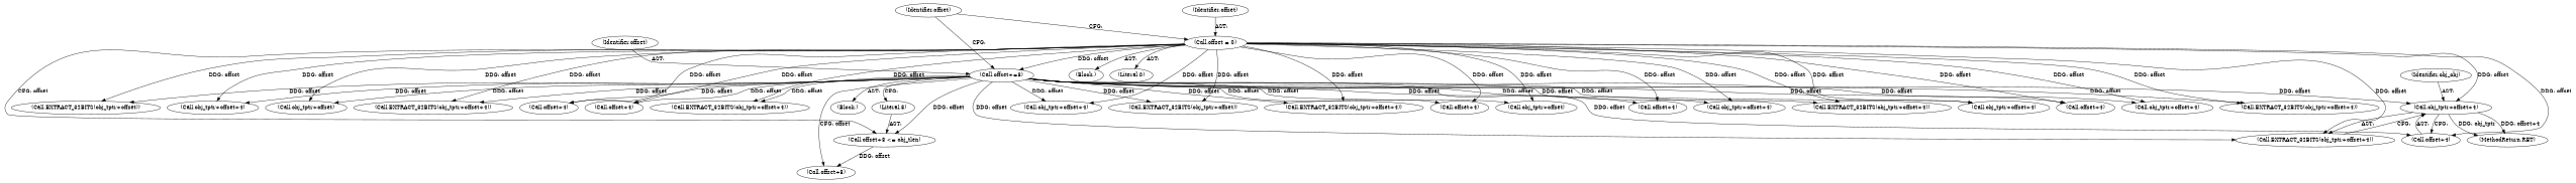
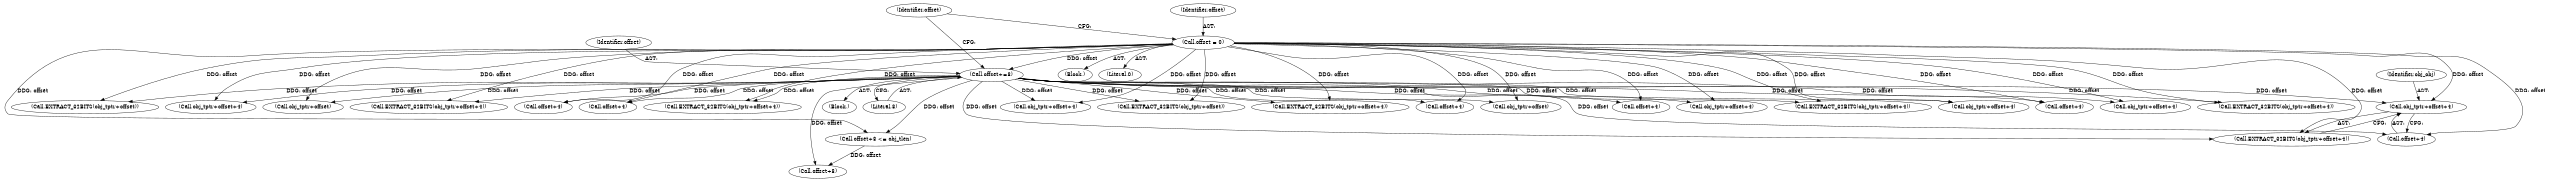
  digraph {
    n1 [label="(Call,obj_tptr+offset+4)"]
    n2 [label="(Call,offset+4)"]
    n3 [label="(Call,EXTRACT_32BITS(obj_tptr+offset+4))"]
-   n4 [label="(MethodReturn,RET)"]
    n5 [label="(Call,offset = 0)"]
    n6 [label="(Call,offset+=8)"]
    n7 [label="(Call,EXTRACT_32BITS(obj_tptr+offset))"]
    n8 [label="(Call,obj_tptr+offset+4)"]
    n9 [label="(Call,offset+8 <= obj_tlen)"]
    n10 [label="(Call,obj_tptr+offset)"]
    n11 [label="(Call,EXTRACT_32BITS(obj_tptr+offset+4))"]
    n12 [label="(Block,)"]
    n13 [label="(Literal,0)"]
    n14 [label="(Call,offset+4)"]
    n15 [label="(Call,EXTRACT_32BITS(obj_tptr+offset+4))"]
    n16 [label="(Call,obj_tptr+offset+4)"]
    n17 [label="(Call,EXTRACT_32BITS(obj_tptr+offset))"]
    n18 [label="(Call,EXTRACT_32BITS(obj_tptr+offset+4))"]
    n19 [label="(Call,offset+4)"]
    n20 [label="(Call,obj_tptr+offset)"]
    n21 [label="(Call,offset+4)"]
    n22 [label="(Call,obj_tptr+offset+4)"]
    n23 [label="(Call,EXTRACT_32BITS(obj_tptr+offset+4))"]
    n24 [label="(Call,obj_tptr+offset+4)"]
    n25 [label="(Call,offset+4)"]
    n26 [label="(Call,obj_tptr+offset+4)"]
    n27 [label="(Call,EXTRACT_32BITS(obj_tptr+offset+4))"]
    n28 [label="(Call,offset+4)"]
    n29 [label="(Call,offset+8)"]
    n30 [label="(Block,)"]
    n31 [label="(Literal,8)"]
    n32 [label="(Identifier,offset)"]
    n33 [label="(Identifier,offset)"]
    n34 [label="(Identifier,obj_obj)"]
    n35 [label="(Identifier,offset)"]
    n1 -> n2 [label="CFG: "]
    n1 -> n3 [label="AST: "]
-   n1 -> n4 [label="DDG: obj_tptr"]
-   n1 -> n4 [label="DDG: offset+4"]
    n2 -> n1 [label="AST: "]
    n3 -> n1 [label="CFG: "]
    n5 -> n1 [label="DDG: offset"]
    n5 -> n2 [label="DDG: offset"]
    n5 -> n3 [label="DDG: offset"]
    n5 -> n6 [label="DDG: offset"]
    n5 -> n7 [label="DDG: offset"]
    n5 -> n8 [label="DDG: offset"]
-   n5 -> n9 [label="CFG: offset"]
+   n5 -> n9 [label="DDG: offset"]
    n5 -> n10 [label="DDG: offset"]
    n5 -> n11 [label="DDG: offset"]
    n5 -> n12 [label="AST: "]
    n5 -> n13 [label="AST: "]
    n5 -> n14 [label="DDG: offset"]
    n5 -> n15 [label="DDG: offset"]
    n5 -> n16 [label="DDG: offset"]
    n5 -> n17 [label="DDG: offset"]
    n5 -> n18 [label="DDG: offset"]
    n5 -> n19 [label="DDG: offset"]
    n5 -> n20 [label="DDG: offset"]
    n5 -> n21 [label="DDG: offset"]
    n5 -> n22 [label="DDG: offset"]
    n5 -> n23 [label="DDG: offset"]
    n5 -> n24 [label="DDG: offset"]
    n5 -> n25 [label="DDG: offset"]
    n5 -> n26 [label="DDG: offset"]
    n5 -> n27 [label="DDG: offset"]
    n5 -> n28 [label="DDG: offset"]
    n6 -> n1 [label="DDG: offset"]
    n6 -> n2 [label="DDG: offset"]
    n6 -> n3 [label="DDG: offset"]
    n6 -> n7 [label="DDG: offset"]
    n6 -> n8 [label="DDG: offset"]
    n6 -> n9 [label="DDG: offset"]
    n6 -> n10 [label="DDG: offset"]
    n6 -> n11 [label="DDG: offset"]
    n6 -> n14 [label="DDG: offset"]
    n6 -> n15 [label="DDG: offset"]
    n6 -> n16 [label="DDG: offset"]
    n6 -> n17 [label="DDG: offset"]
    n6 -> n18 [label="DDG: offset"]
    n6 -> n19 [label="DDG: offset"]
    n6 -> n20 [label="DDG: offset"]
    n6 -> n21 [label="DDG: offset"]
    n6 -> n22 [label="DDG: offset"]
    n6 -> n23 [label="DDG: offset"]
    n6 -> n24 [label="DDG: offset"]
    n6 -> n25 [label="DDG: offset"]
    n6 -> n26 [label="DDG: offset"]
    n6 -> n27 [label="DDG: offset"]
    n6 -> n28 [label="DDG: offset"]
-   n6 -> n29 [label="CFG: offset"]
+   n6 -> n29 [label="DDG: offset"]
    n6 -> n30 [label="AST: "]
    n6 -> n31 [label="CFG: "]
    n9 -> n29 [label="DDG: offset"]
-   n31 -> n9 [label="AST: "]
+   n31 -> n6 [label="AST: "]
    n32 -> n5 [label="CFG: "]
    n32 -> n6 [label="CFG: "]
    n33 -> n5 [label="AST: "]
    n34 -> n1 [label="AST: "]
    n35 -> n6 [label="AST: "]
  }
